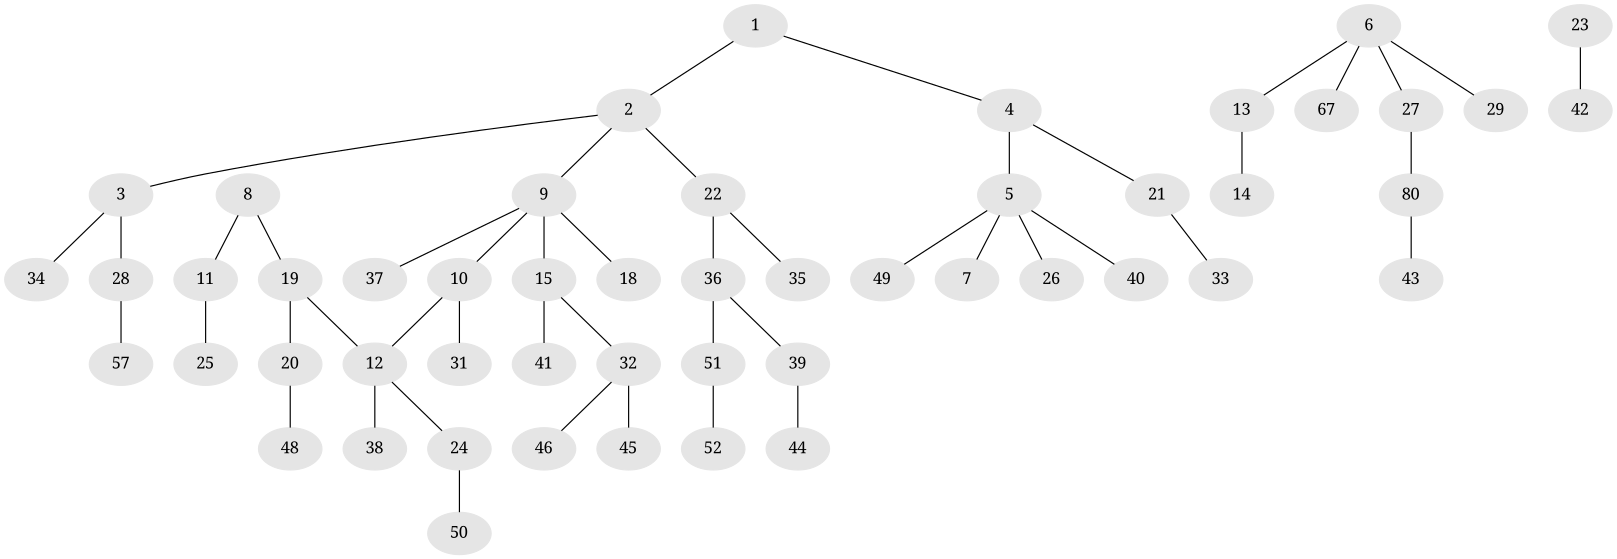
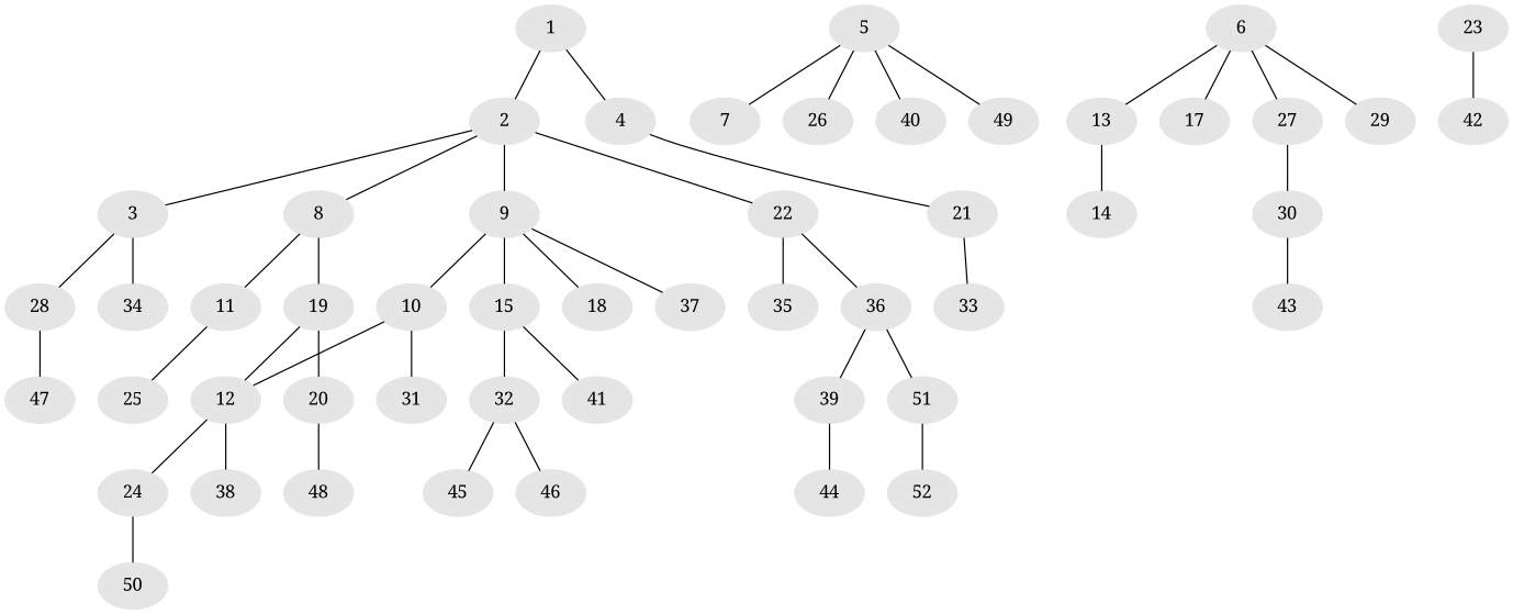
  graph {
    fontname="Noto Serif"
    node [color=gray90 fontname="Noto Serif" style=filled]
    edge [fontname="Noto Serif"]
    1
    2
    4
    3
    8
    9
    22
    5
    21
    28
    34
    6
    13
-   17 [label=67]
+   17
    27
    29
    11
    19
    10
    15
    18
    37
    35
    36
-   47 [label=57]
+   47
    7
    26
    40
    49
    33
    14
-   30 [label=80]
+   30
    25
    12
    20
    31
    32
    41
    24
    38
    50
    45
    46
    48
    23
    42
    39
    51
    43
    44
    52
    1 -- 2
    1 -- 4
    2 -- 3
+   2 -- 8
    2 -- 9
    2 -- 22
-   4 -- 5
    4 -- 21
    3 -- 28
    3 -- 34
    8 -- 11
    8 -- 19
    9 -- 10
    9 -- 15
    9 -- 18
    9 -- 37
    22 -- 35
    22 -- 36
    5 -- 7
    5 -- 26
    5 -- 40
    5 -- 49
    21 -- 33
    28 -- 47
    6 -- 13
    6 -- 17
    6 -- 27
    6 -- 29
    13 -- 14
    27 -- 30
    11 -- 25
    19 -- 12
    19 -- 20
    10 -- 12
    10 -- 31
    15 -- 32
    15 -- 41
    36 -- 39
    36 -- 51
    30 -- 43
    12 -- 24
    12 -- 38
    20 -- 48
    32 -- 45
    32 -- 46
    24 -- 50
    23 -- 42
    39 -- 44
    51 -- 52
  }
